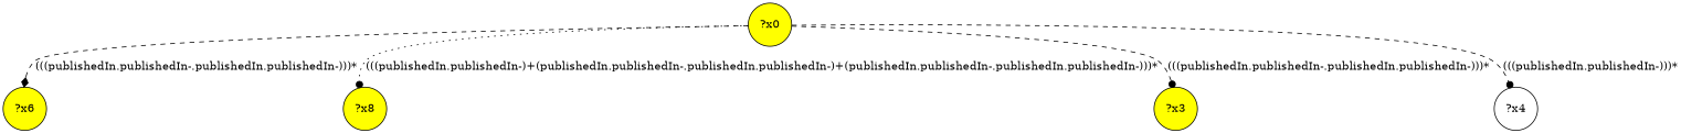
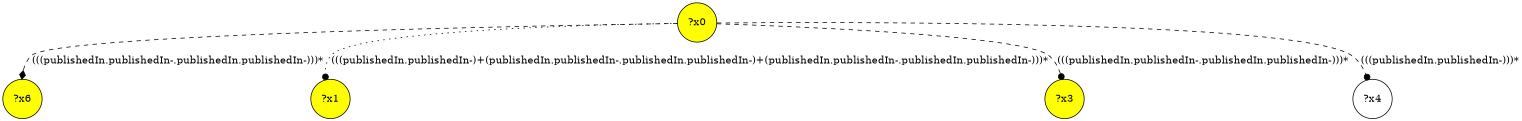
  digraph {
    node [fillcolor=yellow shape=circle style="filled,"]
    edge [arrowhead=dot style=dashed]
    n1 [label="?x6"]
    n2 [label="?x0"]
-   n3 [label="?x8"]
+   n3 [label="?x1"]
    n4 [label="?x3"]
    n5 [label="?x4" fillcolor="" style=""]
    n2 -> n1 [arrowhead=diamond label="(((publishedIn.publishedIn-.publishedIn.publishedIn-)))*"]
    n2 -> n3 [label="(((publishedIn.publishedIn-)+(publishedIn.publishedIn-.publishedIn.publishedIn-)+(publishedIn.publishedIn-.publishedIn.publishedIn-)))*" style=dotted]
    n2 -> n4 [label="(((publishedIn.publishedIn-.publishedIn.publishedIn-)))*"]
    n2 -> n5 [label="(((publishedIn.publishedIn-)))*"]
  }
